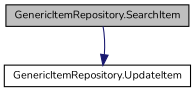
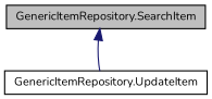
  digraph {
    rankdir=TB
    fontname=Nunito
    node [color=black fontname=Nunito fontsize=10 shape=record style=filled]
    n1 [fillcolor=grey75 fontcolor=black height=0.2 label="GenericItemRepository.SearchItem" width=0.4]
    n2 [fillcolor=white height=0.2 label="GenericItemRepository.UpdateItem" width=0.4]
-   n2 -> n1 [color=midnightblue dir=back fontname=Nunito fontsize=10 labelfontname=Helvetica labelfontsize=10 style=solid]
+   n1 -> n2 [color=midnightblue dir=back fontname=Nunito fontsize=10 labelfontname=Helvetica labelfontsize=10 style=solid]
  }
